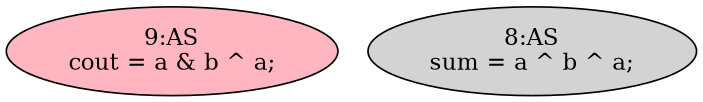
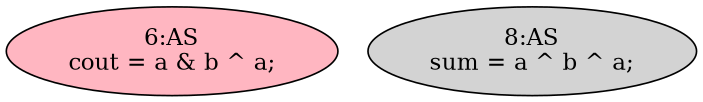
  strict digraph {
    node [statements="[]" style=filled typ=Assign use_var="['a', 'b', 'a']"]
-   n1 [ast="<pyverilog.vparser.ast.Assign object at 0x7fdc1ead6810>" def_var="['cout']" fillcolor=lightpink label="9:AS\ncout = a & b ^ a;"]
+   n1 [ast="<pyverilog.vparser.ast.Assign object at 0x7fdc1ead6810>" def_var="['cout']" fillcolor=lightpink label="6:AS\ncout = a & b ^ a;"]
    n2 [ast="<pyverilog.vparser.ast.Assign object at 0x7fdc1ebb5410>" def_var="['sum']" fillcolor=lightgrey label="8:AS\nsum = a ^ b ^ a;"]
  }
